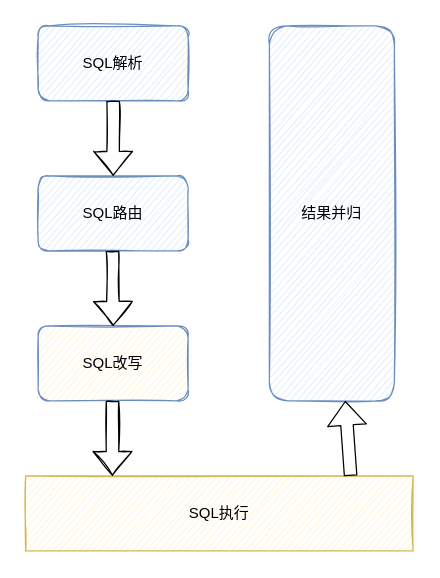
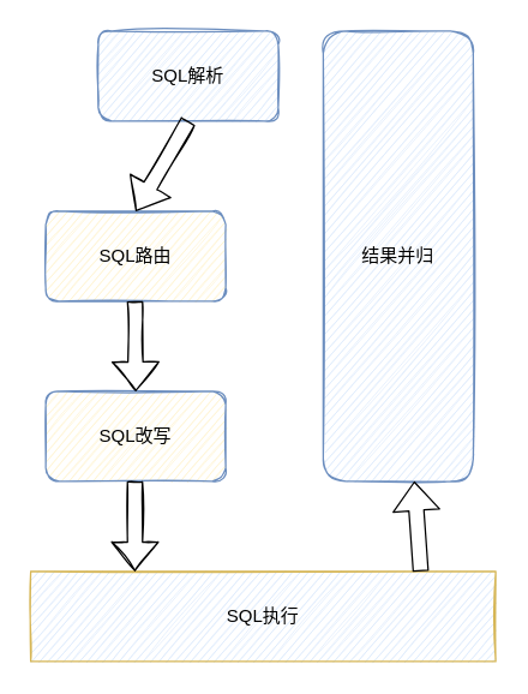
  <mxCell id="0" />
  <mxCell id="1" parent="0" />
- <mxCell id="2" value="SQL解析" style="rounded=1;whiteSpace=wrap;html=1;sketch=1;fillColor=#dae8fc;strokeColor=#6c8ebf;" vertex="1" parent="1"><mxGeometry x="30" y="20" width="120" height="60" as="geometry" /></mxCell>
- <mxCell id="3" value="SQL路由" style="rounded=1;whiteSpace=wrap;html=1;sketch=1;fillColor=#dae8fc;strokeColor=#6c8ebf;" vertex="1" parent="1"><mxGeometry x="30" y="140" width="120" height="60" as="geometry" /></mxCell>
+ <mxCell id="2" value="SQL解析" style="rounded=1;whiteSpace=wrap;html=1;sketch=1;fillColor=#dae8fc;strokeColor=#6c8ebf;" vertex="1" parent="1"><mxGeometry x="65" y="20" width="120" height="60" as="geometry" /></mxCell>
+ <mxCell id="3" value="SQL路由" style="rounded=1;whiteSpace=wrap;html=1;sketch=1;fillColor=#fff2cc;strokeColor=#6c8ebf;" vertex="1" parent="1"><mxGeometry x="30" y="140" width="120" height="60" as="geometry" /></mxCell>
  <mxCell id="4" value="SQL改写" style="rounded=1;whiteSpace=wrap;html=1;sketch=1;fillColor=#fff2cc;strokeColor=#6c8ebf;" vertex="1" parent="1"><mxGeometry x="30" y="260" width="120" height="60" as="geometry" /></mxCell>
- <mxCell id="5" value="SQL执行" style="rounded=0;whiteSpace=wrap;html=1;sketch=1;fillColor=#fff2cc;strokeColor=#d6b656;" vertex="1" parent="1"><mxGeometry x="20" y="380" width="310" height="60" as="geometry" /></mxCell>
+ <mxCell id="5" value="SQL执行" style="rounded=0;whiteSpace=wrap;html=1;sketch=1;fillColor=#dae8fc;strokeColor=#d6b656;" vertex="1" parent="1"><mxGeometry x="20" y="380" width="310" height="60" as="geometry" /></mxCell>
  <mxCell id="6" value="结果并归" style="rounded=1;whiteSpace=wrap;html=1;sketch=1;fillColor=#dae8fc;strokeColor=#6c8ebf;" vertex="1" parent="1"><mxGeometry x="215" y="20" width="100" height="300" as="geometry" /></mxCell>
  <mxCell id="7" value="" style="shape=flexArrow;endArrow=classic;html=1;exitX=0.5;exitY=1;exitDx=0;exitDy=0;entryX=0.5;entryY=0;entryDx=0;entryDy=0;sketch=1;" edge="1" parent="1" source="2" target="3"><mxGeometry width="50" height="50" relative="1" as="geometry"><mxPoint x="80" y="130" as="sourcePoint" /><mxPoint x="130" y="80" as="targetPoint" /></mxGeometry></mxCell>
  <mxCell id="8" value="" style="shape=flexArrow;endArrow=classic;html=1;exitX=0.5;exitY=1;exitDx=0;exitDy=0;sketch=1;entryX=0.5;entryY=0;entryDx=0;entryDy=0;" edge="1" parent="1" target="4"><mxGeometry width="50" height="50" relative="1" as="geometry"><mxPoint x="89.5" y="200" as="sourcePoint" /><mxPoint x="90" y="250" as="targetPoint" /></mxGeometry></mxCell>
  <mxCell id="9" value="" style="shape=flexArrow;endArrow=classic;html=1;exitX=0.5;exitY=1;exitDx=0;exitDy=0;entryX=0.5;entryY=0;entryDx=0;entryDy=0;sketch=1;" edge="1" parent="1"><mxGeometry width="50" height="50" relative="1" as="geometry"><mxPoint x="89.5" y="320" as="sourcePoint" /><mxPoint x="89.5" y="380" as="targetPoint" /></mxGeometry></mxCell>
  <mxCell id="10" value="" style="shape=flexArrow;endArrow=classic;html=1;" edge="1" parent="1" target="6"><mxGeometry width="50" height="50" relative="1" as="geometry"><mxPoint x="280" y="380" as="sourcePoint" /><mxPoint x="330" y="330" as="targetPoint" /></mxGeometry></mxCell>
